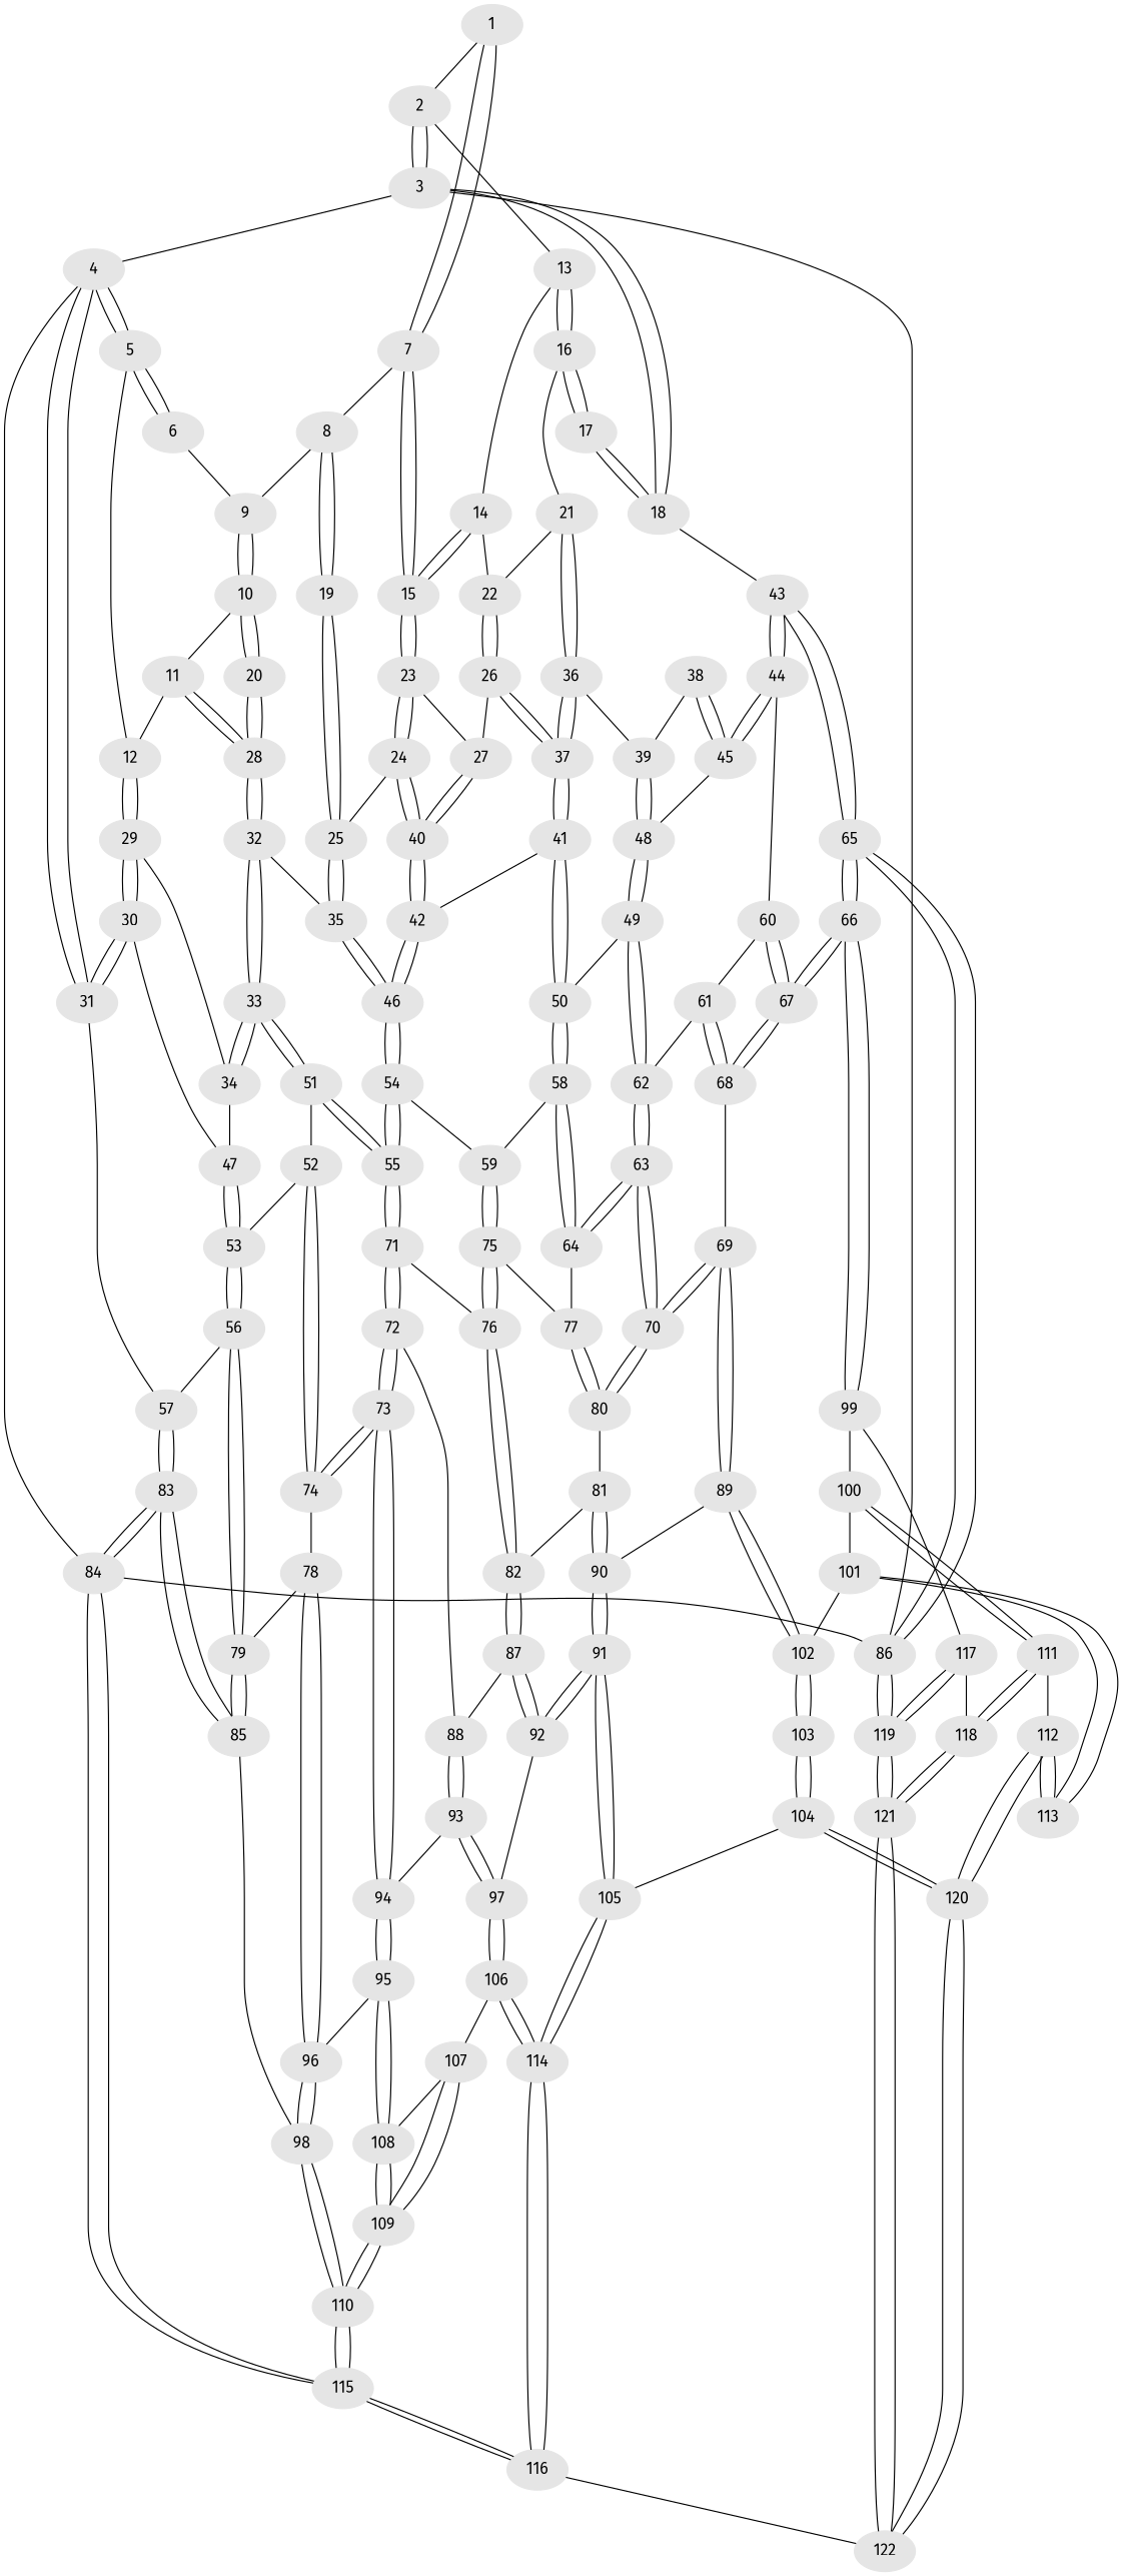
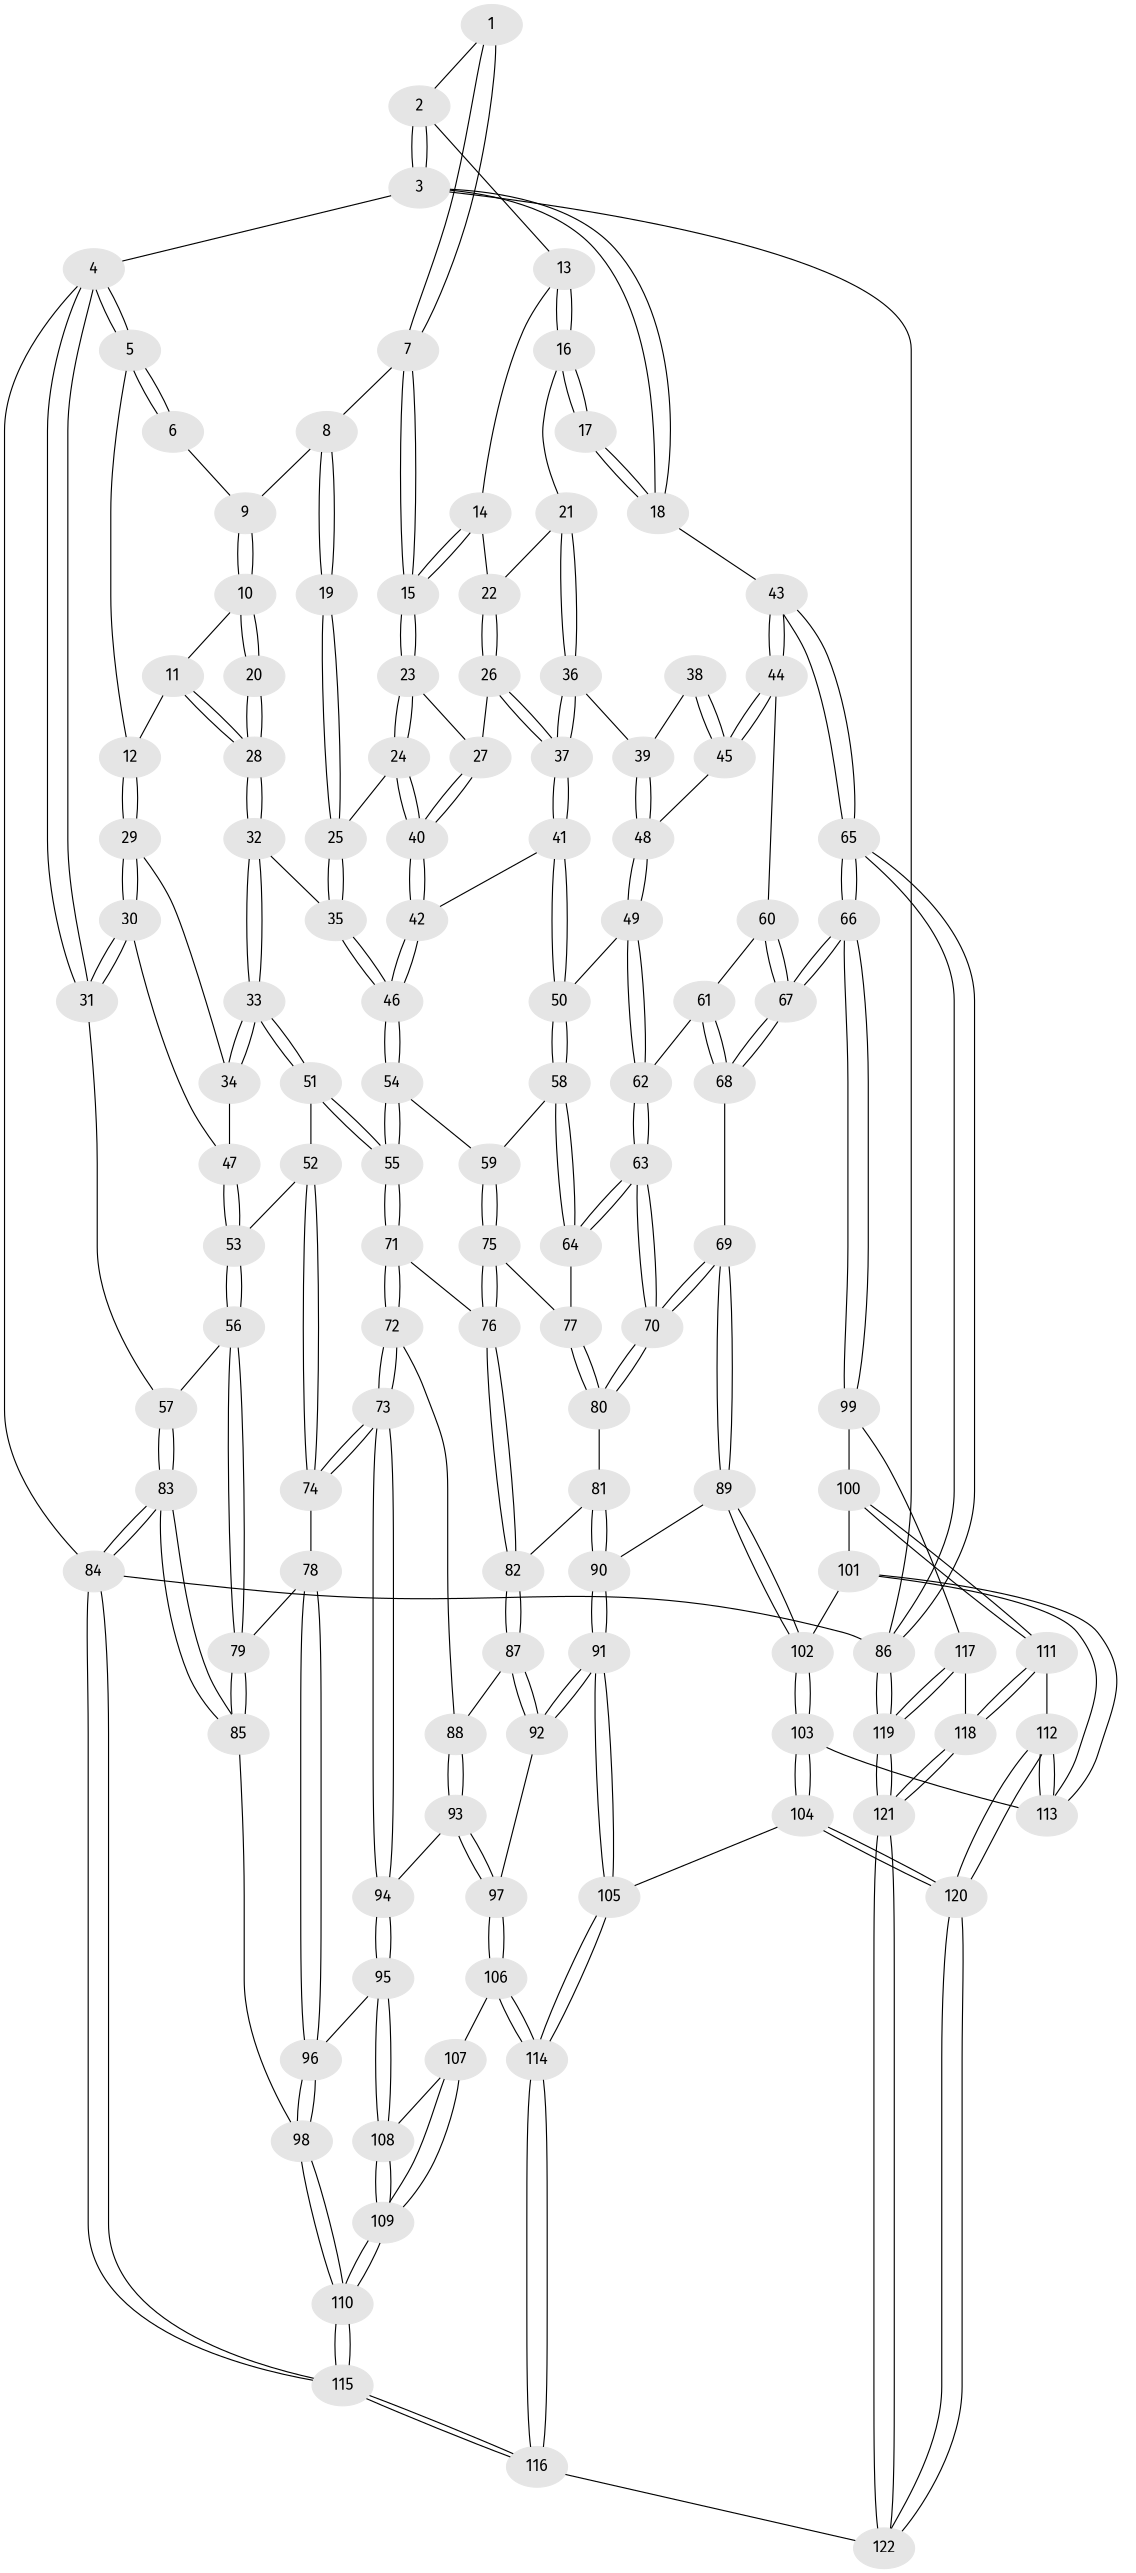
  graph {
    fontname="Fira Sans"
    node [color=gray90 fontname="Fira Sans" style=filled]
    edge [fontname="Fira Sans"]
    1
    2
    7
    3
    13
    8
    15
    4
    18
    86
    14
    16
    5
    31
    84
    43
    119
    6
    12
    57
    115
    9
    29
    10
    19
    23
    25
    11
    20
    28
    32
    30
    34
    22
    17
    21
    26
    24
    27
    36
    38
    39
    45
    44
    65
    35
    37
    40
    42
    46
    41
    33
    47
    53
    83
    51
    52
    55
    54
    48
    50
    49
    58
    60
    66
    61
    67
    59
    56
    62
    63
    64
    74
    71
    78
    79
    75
    72
    76
    85
    77
    68
    69
    70
    80
    99
    100
    117
    89
    90
    102
    81
    73
    88
    82
    94
    93
    95
    96
    87
    98
    91
    92
    116
    110
    121
    97
    103
    105
    114
    106
    108
    109
    107
    101
    111
    118
    113
    112
    104
    120
    122
    1 -- 2
    1 -- 7
    1 -- 7
    2 -- 3
    2 -- 3
    2 -- 13
    7 -- 8
    7 -- 15
    7 -- 15
    3 -- 4
    3 -- 18
    3 -- 18
    3 -- 86
    13 -- 14
    13 -- 16
    13 -- 16
    8 -- 9
    8 -- 19
    8 -- 19
    15 -- 23
    15 -- 23
    4 -- 5
    4 -- 5
    4 -- 31
    4 -- 31
    4 -- 84
    18 -- 43
    86 -- 119
    86 -- 119
    14 -- 15
    14 -- 15
    14 -- 22
    16 -- 17
    16 -- 17
    16 -- 21
    5 -- 6
    5 -- 6
    5 -- 12
    31 -- 57
    84 -- 86
    84 -- 115
    84 -- 115
    43 -- 44
    43 -- 44
    43 -- 65
    43 -- 65
    119 -- 121
    119 -- 121
    6 -- 9
    12 -- 29
    12 -- 29
    57 -- 83
    57 -- 83
    115 -- 116
    115 -- 116
    9 -- 10
    9 -- 10
    29 -- 30
    29 -- 30
    29 -- 34
    10 -- 11
    10 -- 20
    10 -- 20
    19 -- 25
    19 -- 25
    23 -- 24
    23 -- 24
    23 -- 27
    25 -- 35
    25 -- 35
    11 -- 12
    11 -- 28
    11 -- 28
    20 -- 28
    20 -- 28
    28 -- 32
    28 -- 32
    32 -- 35
    32 -- 33
    32 -- 33
    30 -- 31
    30 -- 31
    30 -- 47
    34 -- 47
    22 -- 26
    22 -- 26
    17 -- 18
    17 -- 18
    21 -- 22
    21 -- 36
    21 -- 36
    26 -- 27
    26 -- 37
    26 -- 37
    24 -- 25
    24 -- 40
    24 -- 40
    27 -- 40
    27 -- 40
    36 -- 39
    36 -- 37
    36 -- 37
    38 -- 39
    38 -- 45
    38 -- 45
    39 -- 48
    39 -- 48
    45 -- 48
    44 -- 45
    44 -- 45
    44 -- 60
    65 -- 86
    65 -- 86
    65 -- 66
    65 -- 66
    35 -- 46
    35 -- 46
    37 -- 41
    37 -- 41
    40 -- 42
    40 -- 42
    42 -- 46
    42 -- 46
    46 -- 54
    46 -- 54
    41 -- 42
    41 -- 50
    41 -- 50
    33 -- 34
    33 -- 34
    33 -- 51
    33 -- 51
    47 -- 53
    47 -- 53
    53 -- 56
    53 -- 56
    83 -- 84
    83 -- 84
    83 -- 85
    83 -- 85
    51 -- 52
    51 -- 55
    51 -- 55
    52 -- 53
    52 -- 74
    52 -- 74
    55 -- 71
    55 -- 71
    54 -- 55
    54 -- 55
    54 -- 59
    48 -- 49
    48 -- 49
    50 -- 58
    50 -- 58
    49 -- 50
    49 -- 62
    49 -- 62
    58 -- 59
    58 -- 64
    58 -- 64
    60 -- 61
    60 -- 67
    60 -- 67
    66 -- 67
    66 -- 67
    66 -- 99
    66 -- 99
    61 -- 62
    61 -- 68
    61 -- 68
    67 -- 68
    67 -- 68
    59 -- 75
    59 -- 75
    56 -- 57
    56 -- 79
    56 -- 79
    62 -- 63
    62 -- 63
    63 -- 64
    63 -- 64
    63 -- 70
    63 -- 70
    64 -- 77
    74 -- 78
    71 -- 72
    71 -- 72
    71 -- 76
    78 -- 79
    78 -- 96
    78 -- 96
    79 -- 85
    79 -- 85
    75 -- 76
    75 -- 76
    75 -- 77
    72 -- 73
    72 -- 73
    72 -- 88
    76 -- 82
    76 -- 82
    85 -- 98
    77 -- 80
    77 -- 80
    68 -- 69
    69 -- 70
    69 -- 70
    69 -- 89
    69 -- 89
    70 -- 80
    70 -- 80
    80 -- 81
    99 -- 100
    99 -- 117
    100 -- 101
    100 -- 111
    100 -- 111
    117 -- 119
    117 -- 119
    117 -- 118
    89 -- 90
    89 -- 102
    89 -- 102
    90 -- 91
    90 -- 91
    102 -- 103
    102 -- 103
    81 -- 90
    81 -- 90
    81 -- 82
    73 -- 74
    73 -- 74
    73 -- 94
    73 -- 94
    88 -- 93
    88 -- 93
    82 -- 87
    82 -- 87
    94 -- 95
    94 -- 95
    93 -- 94
    93 -- 97
    93 -- 97
    95 -- 96
    95 -- 108
    95 -- 108
    96 -- 98
    96 -- 98
    87 -- 88
    87 -- 92
    87 -- 92
    98 -- 110
    98 -- 110
    91 -- 92
    91 -- 92
    91 -- 105
    91 -- 105
    92 -- 97
    116 -- 122
    110 -- 115
    110 -- 115
    121 -- 122
    121 -- 122
    97 -- 106
    97 -- 106
+   103 -- 113
    103 -- 104
    103 -- 104
    105 -- 114
    105 -- 114
    114 -- 116
    114 -- 116
    106 -- 114
    106 -- 114
    106 -- 107
    108 -- 109
    108 -- 109
    109 -- 110
    109 -- 110
    107 -- 108
    107 -- 109
    107 -- 109
    101 -- 102
    101 -- 113
    101 -- 113
    111 -- 118
    111 -- 118
    111 -- 112
    118 -- 121
    118 -- 121
    112 -- 113
    112 -- 113
    112 -- 120
    112 -- 120
    104 -- 105
    104 -- 120
    104 -- 120
    120 -- 122
    120 -- 122
  }
